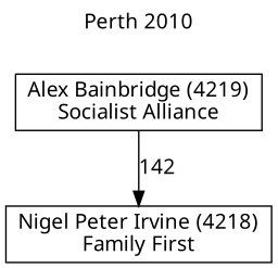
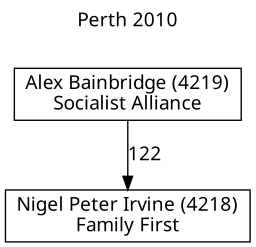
  digraph {
    label="Perth 2010"
    labelloc=t
    mclimit=10
    fontname="Noto Sans"
    node [shape=box fontname="Noto Sans"]
    n1 [label="Nigel Peter Irvine (4218)\nFamily First"]
    n2 [label="Alex Bainbridge (4219)\nSocialist Alliance"]
-   n2 -> n1 [label=142 fontname="Noto Sans"]
+   n2 -> n1 [label=122 fontname="Noto Sans"]
  }
